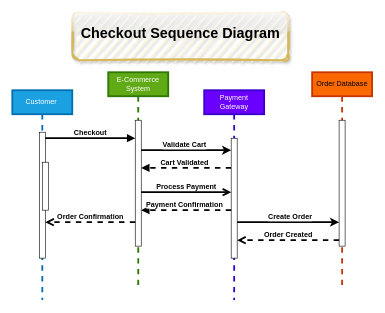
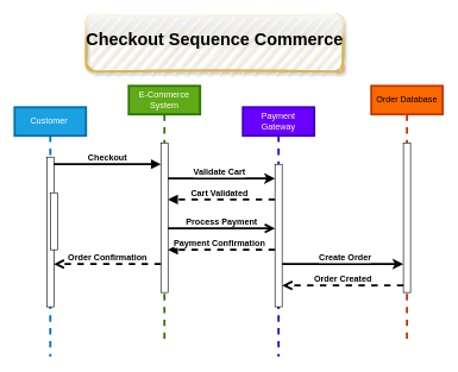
  <mxCell id="0" />
  <mxCell id="1" parent="0" />
  <mxCell id="2" value="Customer&amp;nbsp;" style="shape=umlLifeline;perimeter=lifelinePerimeter;whiteSpace=wrap;html=1;container=0;dropTarget=0;collapsible=0;recursiveResize=0;outlineConnect=0;portConstraint=eastwest;newEdgeStyle={&quot;edgeStyle&quot;:&quot;elbowEdgeStyle&quot;,&quot;elbow&quot;:&quot;vertical&quot;,&quot;curved&quot;:0,&quot;rounded&quot;:0};fillColor=#1ba1e2;strokeColor=#006EAF;fontColor=#ffffff;strokeWidth=3;" parent="1" vertex="1"><mxGeometry x="20" y="150" width="100" height="350" as="geometry" /></mxCell>
  <mxCell id="3" value="" style="html=1;points=[];perimeter=orthogonalPerimeter;outlineConnect=0;targetShapes=umlLifeline;portConstraint=eastwest;newEdgeStyle={&quot;edgeStyle&quot;:&quot;elbowEdgeStyle&quot;,&quot;elbow&quot;:&quot;vertical&quot;,&quot;curved&quot;:0,&quot;rounded&quot;:0};" parent="2" vertex="1"><mxGeometry x="45" y="70" width="10" height="210" as="geometry" /></mxCell>
  <mxCell id="4" value="" style="html=1;points=[];perimeter=orthogonalPerimeter;outlineConnect=0;targetShapes=umlLifeline;portConstraint=eastwest;newEdgeStyle={&quot;edgeStyle&quot;:&quot;elbowEdgeStyle&quot;,&quot;elbow&quot;:&quot;vertical&quot;,&quot;curved&quot;:0,&quot;rounded&quot;:0};" parent="2" vertex="1"><mxGeometry x="50" y="120" width="10" height="80" as="geometry" /></mxCell>
  <mxCell id="5" value="E-Commerce System" style="shape=umlLifeline;perimeter=lifelinePerimeter;whiteSpace=wrap;html=1;container=0;dropTarget=0;collapsible=0;recursiveResize=0;outlineConnect=0;portConstraint=eastwest;newEdgeStyle={&quot;edgeStyle&quot;:&quot;elbowEdgeStyle&quot;,&quot;elbow&quot;:&quot;vertical&quot;,&quot;curved&quot;:0,&quot;rounded&quot;:0};fillColor=#60a917;fontColor=#ffffff;strokeColor=#2D7600;strokeWidth=3;" parent="1" vertex="1"><mxGeometry x="180" y="120" width="100" height="360" as="geometry" /></mxCell>
  <mxCell id="6" value="" style="html=1;points=[];perimeter=orthogonalPerimeter;outlineConnect=0;targetShapes=umlLifeline;portConstraint=eastwest;newEdgeStyle={&quot;edgeStyle&quot;:&quot;elbowEdgeStyle&quot;,&quot;elbow&quot;:&quot;vertical&quot;,&quot;curved&quot;:0,&quot;rounded&quot;:0};" parent="5" vertex="1"><mxGeometry x="45" y="80" width="10" height="210" as="geometry" /></mxCell>
  <mxCell id="7" value="&lt;b&gt;&lt;font style=&quot;font-size: 12px;&quot;&gt;Checkout&lt;/font&gt;&lt;/b&gt;" style="html=1;verticalAlign=bottom;endArrow=block;edgeStyle=elbowEdgeStyle;elbow=vertical;curved=0;rounded=0;strokeWidth=3;" parent="1" edge="1"><mxGeometry relative="1" as="geometry"><mxPoint x="75" y="230" as="sourcePoint" /><Array as="points"><mxPoint x="160" y="230" /></Array><mxPoint x="225" y="230" as="targetPoint" /><mxPoint as="offset" /></mxGeometry></mxCell>
  <mxCell id="8" value="&lt;b&gt;&lt;font style=&quot;font-size: 12px;&quot;&gt;Order Confirmation&lt;/font&gt;&lt;/b&gt;" style="html=1;verticalAlign=bottom;endArrow=open;dashed=1;endSize=8;edgeStyle=elbowEdgeStyle;elbow=horizontal;curved=0;rounded=0;strokeWidth=3;" parent="1" source="6" target="3" edge="1"><mxGeometry relative="1" as="geometry"><mxPoint x="175" y="295" as="targetPoint" /><Array as="points"><mxPoint x="170" y="370" /></Array></mxGeometry></mxCell>
  <mxCell id="9" value="&lt;b&gt;&lt;font style=&quot;font-size: 12px;&quot;&gt;Cart Validated&lt;/font&gt;&lt;/b&gt;" style="html=1;verticalAlign=bottom;endArrow=block;edgeStyle=elbowEdgeStyle;elbow=vertical;curved=0;rounded=0;dashed=1;strokeWidth=3;" parent="1" source="12" target="6" edge="1"><mxGeometry x="0.035" relative="1" as="geometry"><mxPoint x="390" y="280" as="sourcePoint" /><Array as="points"><mxPoint x="320" y="279.5" /></Array><mxPoint x="240" y="280" as="targetPoint" /><mxPoint as="offset" /></mxGeometry></mxCell>
  <mxCell id="10" value="&lt;b&gt;&lt;font style=&quot;font-size: 12px;&quot;&gt;Process Payment&lt;/font&gt;&lt;/b&gt;" style="html=1;verticalAlign=bottom;endArrow=open;endSize=8;edgeStyle=elbowEdgeStyle;elbow=horizontal;curved=0;rounded=0;strokeWidth=3;" parent="1" source="6" target="12" edge="1"><mxGeometry relative="1" as="geometry"><mxPoint x="385" y="320" as="targetPoint" /><Array as="points"><mxPoint x="320" y="320" /></Array><mxPoint x="240" y="320" as="sourcePoint" /></mxGeometry></mxCell>
  <mxCell id="11" value="Payment Gateway" style="shape=umlLifeline;perimeter=lifelinePerimeter;whiteSpace=wrap;html=1;container=0;dropTarget=0;collapsible=0;recursiveResize=0;outlineConnect=0;portConstraint=eastwest;newEdgeStyle={&quot;edgeStyle&quot;:&quot;elbowEdgeStyle&quot;,&quot;elbow&quot;:&quot;vertical&quot;,&quot;curved&quot;:0,&quot;rounded&quot;:0};fillColor=#6a00ff;fontColor=#ffffff;strokeColor=#3700CC;strokeWidth=3;" vertex="1" parent="1"><mxGeometry x="340" y="150" width="100" height="350" as="geometry" /></mxCell>
  <mxCell id="12" value="" style="html=1;points=[];perimeter=orthogonalPerimeter;outlineConnect=0;targetShapes=umlLifeline;portConstraint=eastwest;newEdgeStyle={&quot;edgeStyle&quot;:&quot;elbowEdgeStyle&quot;,&quot;elbow&quot;:&quot;vertical&quot;,&quot;curved&quot;:0,&quot;rounded&quot;:0};" vertex="1" parent="11"><mxGeometry x="45" y="80" width="10" height="200" as="geometry" /></mxCell>
  <mxCell id="13" value="Order Database" style="shape=umlLifeline;perimeter=lifelinePerimeter;whiteSpace=wrap;html=1;container=0;dropTarget=0;collapsible=0;recursiveResize=0;outlineConnect=0;portConstraint=eastwest;newEdgeStyle={&quot;edgeStyle&quot;:&quot;elbowEdgeStyle&quot;,&quot;elbow&quot;:&quot;vertical&quot;,&quot;curved&quot;:0,&quot;rounded&quot;:0};fillColor=#fa6800;fontColor=#000000;strokeColor=#C73500;strokeWidth=3;" vertex="1" parent="1"><mxGeometry x="520" y="120" width="100" height="360" as="geometry" /></mxCell>
  <mxCell id="14" value="" style="html=1;points=[];perimeter=orthogonalPerimeter;outlineConnect=0;targetShapes=umlLifeline;portConstraint=eastwest;newEdgeStyle={&quot;edgeStyle&quot;:&quot;elbowEdgeStyle&quot;,&quot;elbow&quot;:&quot;vertical&quot;,&quot;curved&quot;:0,&quot;rounded&quot;:0};" vertex="1" parent="13"><mxGeometry x="45" y="80" width="10" height="210" as="geometry" /></mxCell>
  <mxCell id="15" style="edgeStyle=elbowEdgeStyle;rounded=0;orthogonalLoop=1;jettySize=auto;html=1;elbow=vertical;curved=0;strokeWidth=3;" edge="1" parent="1" source="6" target="12"><mxGeometry relative="1" as="geometry"><mxPoint x="250" y="250" as="sourcePoint" /><mxPoint x="380" y="250" as="targetPoint" /><Array as="points"><mxPoint x="250" y="250" /></Array></mxGeometry></mxCell>
  <mxCell id="16" value="Validate Cart" style="edgeLabel;html=1;align=center;verticalAlign=middle;resizable=0;points=[];fontStyle=1;fontSize=12;" vertex="1" connectable="0" parent="15"><mxGeometry x="-0.179" relative="1" as="geometry"><mxPoint x="9" y="-10" as="offset" /></mxGeometry></mxCell>
  <mxCell id="17" style="edgeStyle=elbowEdgeStyle;rounded=0;orthogonalLoop=1;jettySize=auto;html=1;elbow=vertical;curved=0;strokeWidth=3;entryX=0.5;entryY=0.81;entryDx=0;entryDy=0;entryPerimeter=0;" edge="1" parent="1" source="12"><mxGeometry relative="1" as="geometry"><mxPoint x="400" y="370" as="sourcePoint" /><mxPoint x="565" y="370.1" as="targetPoint" /></mxGeometry></mxCell>
  <mxCell id="18" value="&lt;b&gt;&lt;font style=&quot;font-size: 12px;&quot;&gt;Create Order&lt;/font&gt;&lt;/b&gt;" style="edgeLabel;html=1;align=center;verticalAlign=middle;resizable=0;points=[];" vertex="1" connectable="0" parent="17"><mxGeometry x="-0.226" y="1" relative="1" as="geometry"><mxPoint x="21" y="-9" as="offset" /></mxGeometry></mxCell>
  <mxCell id="19" value="&lt;b&gt;&lt;font style=&quot;font-size: 12px;&quot;&gt;Payment Confirmation&lt;/font&gt;&lt;/b&gt;" style="html=1;verticalAlign=bottom;endArrow=block;edgeStyle=elbowEdgeStyle;elbow=vertical;curved=0;rounded=0;dashed=1;strokeWidth=3;" edge="1" parent="1" source="12"><mxGeometry x="0.035" relative="1" as="geometry"><mxPoint x="370" y="350" as="sourcePoint" /><Array as="points"><mxPoint x="315" y="350" /></Array><mxPoint x="235" y="350" as="targetPoint" /><mxPoint as="offset" /></mxGeometry></mxCell>
  <mxCell id="20" value="&lt;b&gt;&lt;font style=&quot;font-size: 12px;&quot;&gt;Order Created&lt;/font&gt;&lt;/b&gt;" style="html=1;verticalAlign=bottom;endArrow=open;dashed=1;endSize=8;edgeStyle=elbowEdgeStyle;elbow=horizontal;curved=0;rounded=0;strokeWidth=3;" edge="1" parent="1" source="14" target="12"><mxGeometry relative="1" as="geometry"><mxPoint x="400" y="400" as="targetPoint" /><Array as="points"><mxPoint x="500" y="400" /></Array><mxPoint x="570" y="400" as="sourcePoint" /></mxGeometry></mxCell>
- <mxCell id="21" value="&lt;h1 style=&quot;font-size: 24px;&quot;&gt;&lt;strong style=&quot;font-size: 24px;&quot;&gt;Checkout Sequence Diagram&lt;/strong&gt;&lt;/h1&gt;&lt;pre style=&quot;font-size: 24px;&quot;&gt;&lt;div style=&quot;font-size: 24px;&quot; class=&quot;dark bg-gray-950 rounded-md border-[0.5px] border-token-border-medium&quot;&gt;&lt;div style=&quot;font-size: 24px;&quot; class=&quot;flex items-center relative text-token-text-secondary bg-token-main-surface-secondary px-4 py-2 text-xs font-sans justify-between rounded-t-md&quot;&gt;&lt;/div&gt;&lt;/div&gt;&lt;/pre&gt;" style="text;html=1;align=center;verticalAlign=middle;resizable=0;points=[];autosize=1;strokeColor=#d6b656;fillColor=#fff2cc;rounded=1;glass=1;strokeWidth=3;sketch=1;curveFitting=1;jiggle=2;shadow=1;fontStyle=1;fontSize=24;" vertex="1" parent="1"><mxGeometry x="120" y="20" width="360" height="80" as="geometry" /></mxCell>
+ <mxCell id="21" value="&lt;h1 style=&quot;font-size: 24px;&quot;&gt;&lt;strong style=&quot;font-size: 24px;&quot;&gt;Checkout Sequence Commerce&lt;/strong&gt;&lt;/h1&gt;&lt;pre style=&quot;font-size: 24px;&quot;&gt;&lt;div style=&quot;font-size: 24px;&quot; class=&quot;dark bg-gray-950 rounded-md border-[0.5px] border-token-border-medium&quot;&gt;&lt;div style=&quot;font-size: 24px;&quot; class=&quot;flex items-center relative text-token-text-secondary bg-token-main-surface-secondary px-4 py-2 text-xs font-sans justify-between rounded-t-md&quot;&gt;&lt;/div&gt;&lt;/div&gt;&lt;/pre&gt;" style="text;html=1;align=center;verticalAlign=middle;resizable=0;points=[];autosize=1;strokeColor=#d6b656;fillColor=#fff2cc;rounded=1;glass=1;strokeWidth=3;sketch=1;curveFitting=1;jiggle=2;shadow=1;fontStyle=1;fontSize=24;" vertex="1" parent="1"><mxGeometry x="120" y="20" width="360" height="80" as="geometry" /></mxCell>
